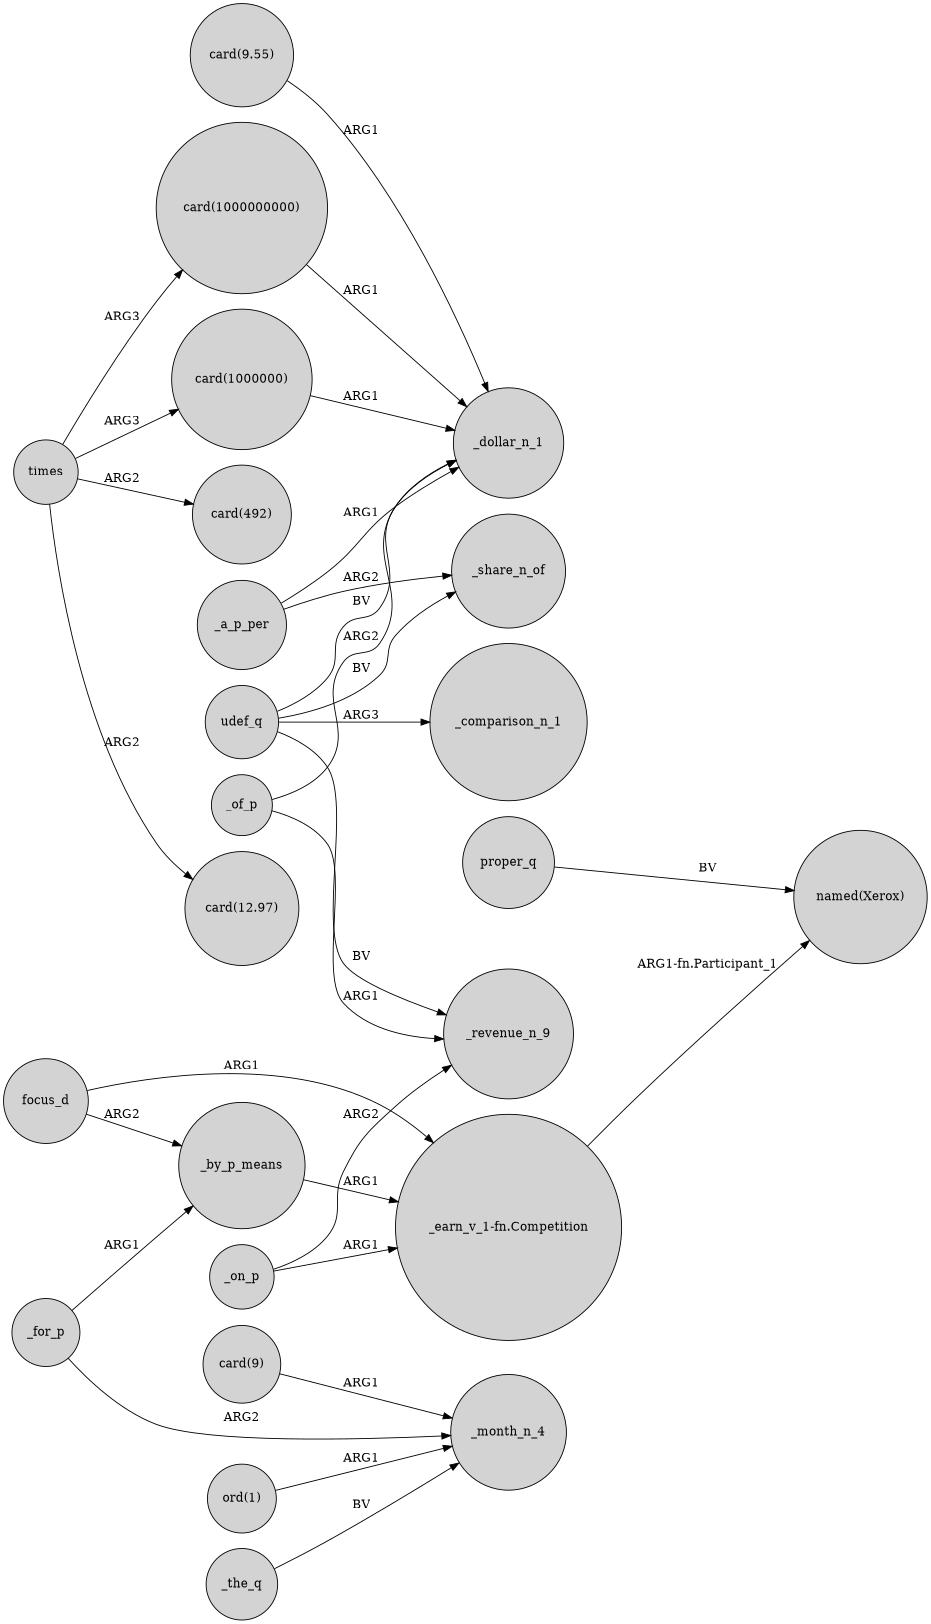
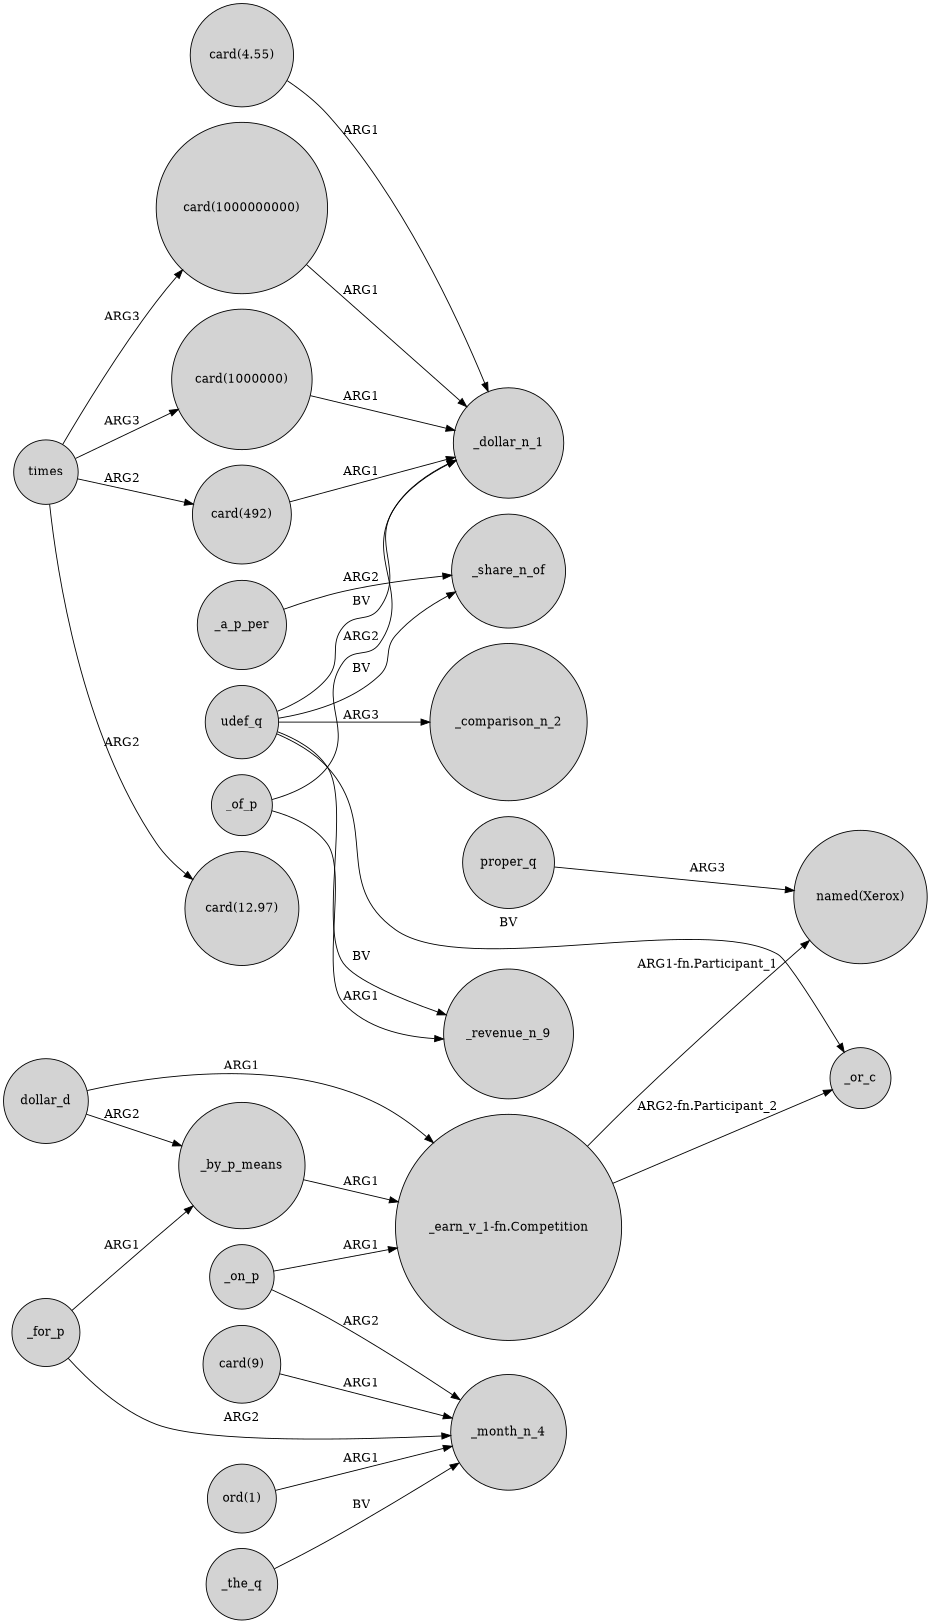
  digraph {
    rankdir=LR
    node [shape=circle style=filled]
    "card(1000000000)"
    _dollar_n_1
    _by_p_means
    "_earn_v_1-fn.Competition"
    "named(Xerox)"
+   _or_c
    n7 [label=_month_n_4]
    "ord(1)"
    _the_q
    _on_p
    n11 [label=_revenue_n_9]
    proper_q
    times
    "card(1000000)"
    "card(492)"
    "card(12.97)"
    _of_p
    udef_q
-   _comparison_n_1
+   _comparison_n_1 [label=_comparison_n_2]
    _share_n_of
    _a_p_per
-   "card(4.55)" [label="card(9.55)"]
-   focus_d
+   "card(4.55)"
+   focus_d [label=dollar_d]
    "card(9)"
    _for_p
    "card(1000000000)" -> _dollar_n_1 [label=ARG1]
    _by_p_means -> "_earn_v_1-fn.Competition" [label=ARG1]
    "_earn_v_1-fn.Competition" -> "named(Xerox)" [label="ARG1-fn.Participant_1"]
+   "_earn_v_1-fn.Competition" -> _or_c [label="ARG2-fn.Participant_2"]
    "ord(1)" -> n7 [label=ARG1]
    _the_q -> n7 [label=BV]
    _on_p -> "_earn_v_1-fn.Competition" [label=ARG1]
-   _on_p -> n11 [label=ARG2]
-   proper_q -> "named(Xerox)" [label=BV]
+   _on_p -> n7 [label=ARG2]
+   proper_q -> "named(Xerox)" [label=ARG3]
    times -> "card(1000000000)" [label=ARG3]
    times -> "card(1000000)" [label=ARG3]
    times -> "card(492)" [label=ARG2]
    times -> "card(12.97)" [label=ARG2]
    "card(1000000)" -> _dollar_n_1 [label=ARG1]
    _of_p -> _dollar_n_1 [label=ARG2]
    _of_p -> n11 [label=ARG1]
    udef_q -> _dollar_n_1 [label=BV]
+   udef_q -> _or_c [label=BV]
    udef_q -> n11 [label=BV]
    udef_q -> _comparison_n_1 [label=ARG3]
    udef_q -> _share_n_of [label=BV]
-   _a_p_per -> _dollar_n_1 [label=ARG1]
+   "card(492)" -> _dollar_n_1 [label=ARG1]
    _a_p_per -> _share_n_of [label=ARG2]
    "card(4.55)" -> _dollar_n_1 [label=ARG1]
    focus_d -> _by_p_means [label=ARG2]
    focus_d -> "_earn_v_1-fn.Competition" [label=ARG1]
    "card(9)" -> n7 [label=ARG1]
    _for_p -> _by_p_means [label=ARG1]
    _for_p -> n7 [label=ARG2]
  }
